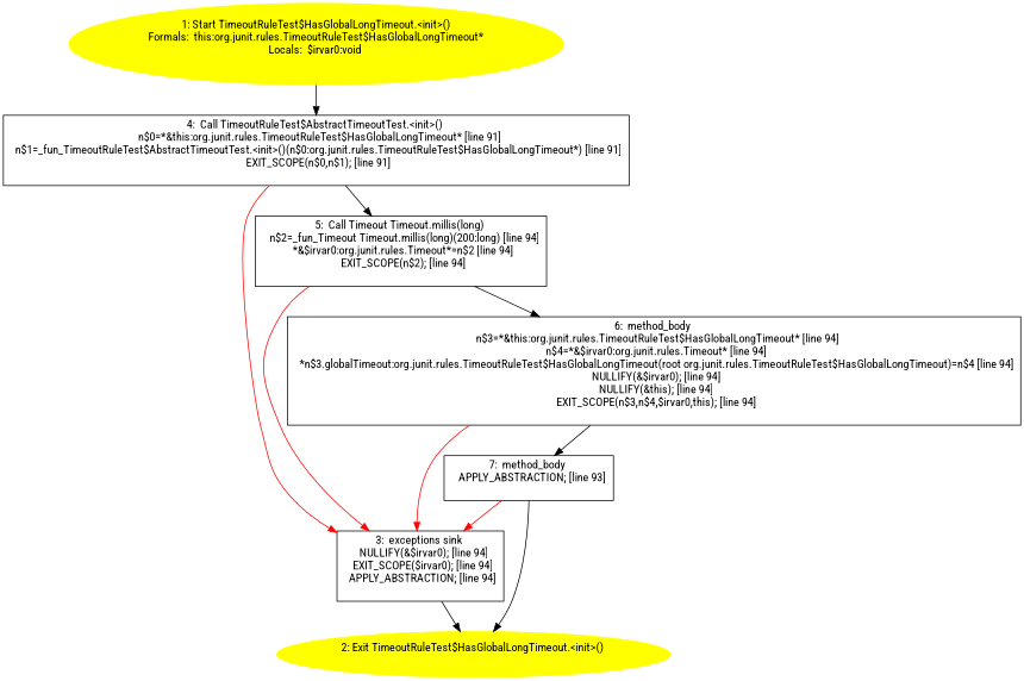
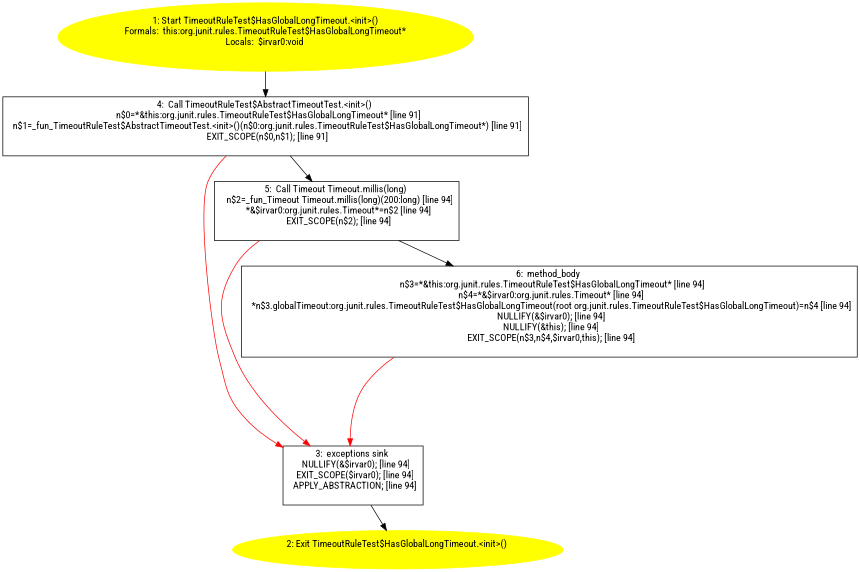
  digraph {
    fontname="Roboto Condensed"
    node [fontname="Roboto Condensed" shape=box]
    edge [fontname="Roboto Condensed"]
    n1 [color=yellow label="1: Start TimeoutRuleTest$HasGlobalLongTimeout.<init>()\nFormals:  this:org.junit.rules.TimeoutRuleTest$HasGlobalLongTimeout*\nLocals:  $irvar0:void \n  " style=filled shape=""]
    n2 [label="4:  Call TimeoutRuleTest$AbstractTimeoutTest.<init>() \n   n$0=*&this:org.junit.rules.TimeoutRuleTest$HasGlobalLongTimeout* [line 91]\n  n$1=_fun_TimeoutRuleTest$AbstractTimeoutTest.<init>()(n$0:org.junit.rules.TimeoutRuleTest$HasGlobalLongTimeout*) [line 91]\n  EXIT_SCOPE(n$0,n$1); [line 91]\n "]
    n3 [label="3:  exceptions sink \n   NULLIFY(&$irvar0); [line 94]\n  EXIT_SCOPE($irvar0); [line 94]\n  APPLY_ABSTRACTION; [line 94]\n "]
    n4 [label="5:  Call Timeout Timeout.millis(long) \n   n$2=_fun_Timeout Timeout.millis(long)(200:long) [line 94]\n  *&$irvar0:org.junit.rules.Timeout*=n$2 [line 94]\n  EXIT_SCOPE(n$2); [line 94]\n "]
    n5 [color=yellow label="2: Exit TimeoutRuleTest$HasGlobalLongTimeout.<init>() \n  " style=filled shape=""]
    n6 [label="6:  method_body \n   n$3=*&this:org.junit.rules.TimeoutRuleTest$HasGlobalLongTimeout* [line 94]\n  n$4=*&$irvar0:org.junit.rules.Timeout* [line 94]\n  *n$3.globalTimeout:org.junit.rules.TimeoutRuleTest$HasGlobalLongTimeout(root org.junit.rules.TimeoutRuleTest$HasGlobalLongTimeout)=n$4 [line 94]\n  NULLIFY(&$irvar0); [line 94]\n  NULLIFY(&this); [line 94]\n  EXIT_SCOPE(n$3,n$4,$irvar0,this); [line 94]\n "]
-   n7 [label="7:  method_body \n   APPLY_ABSTRACTION; [line 93]\n "]
    n1 -> n2
    n2 -> n3 [color=red]
    n2 -> n4
    n3 -> n5
    n4 -> n3 [color=red]
    n4 -> n6
    n6 -> n3 [color=red]
-   n6 -> n7
-   n7 -> n3 [color=red]
-   n7 -> n5
  }
